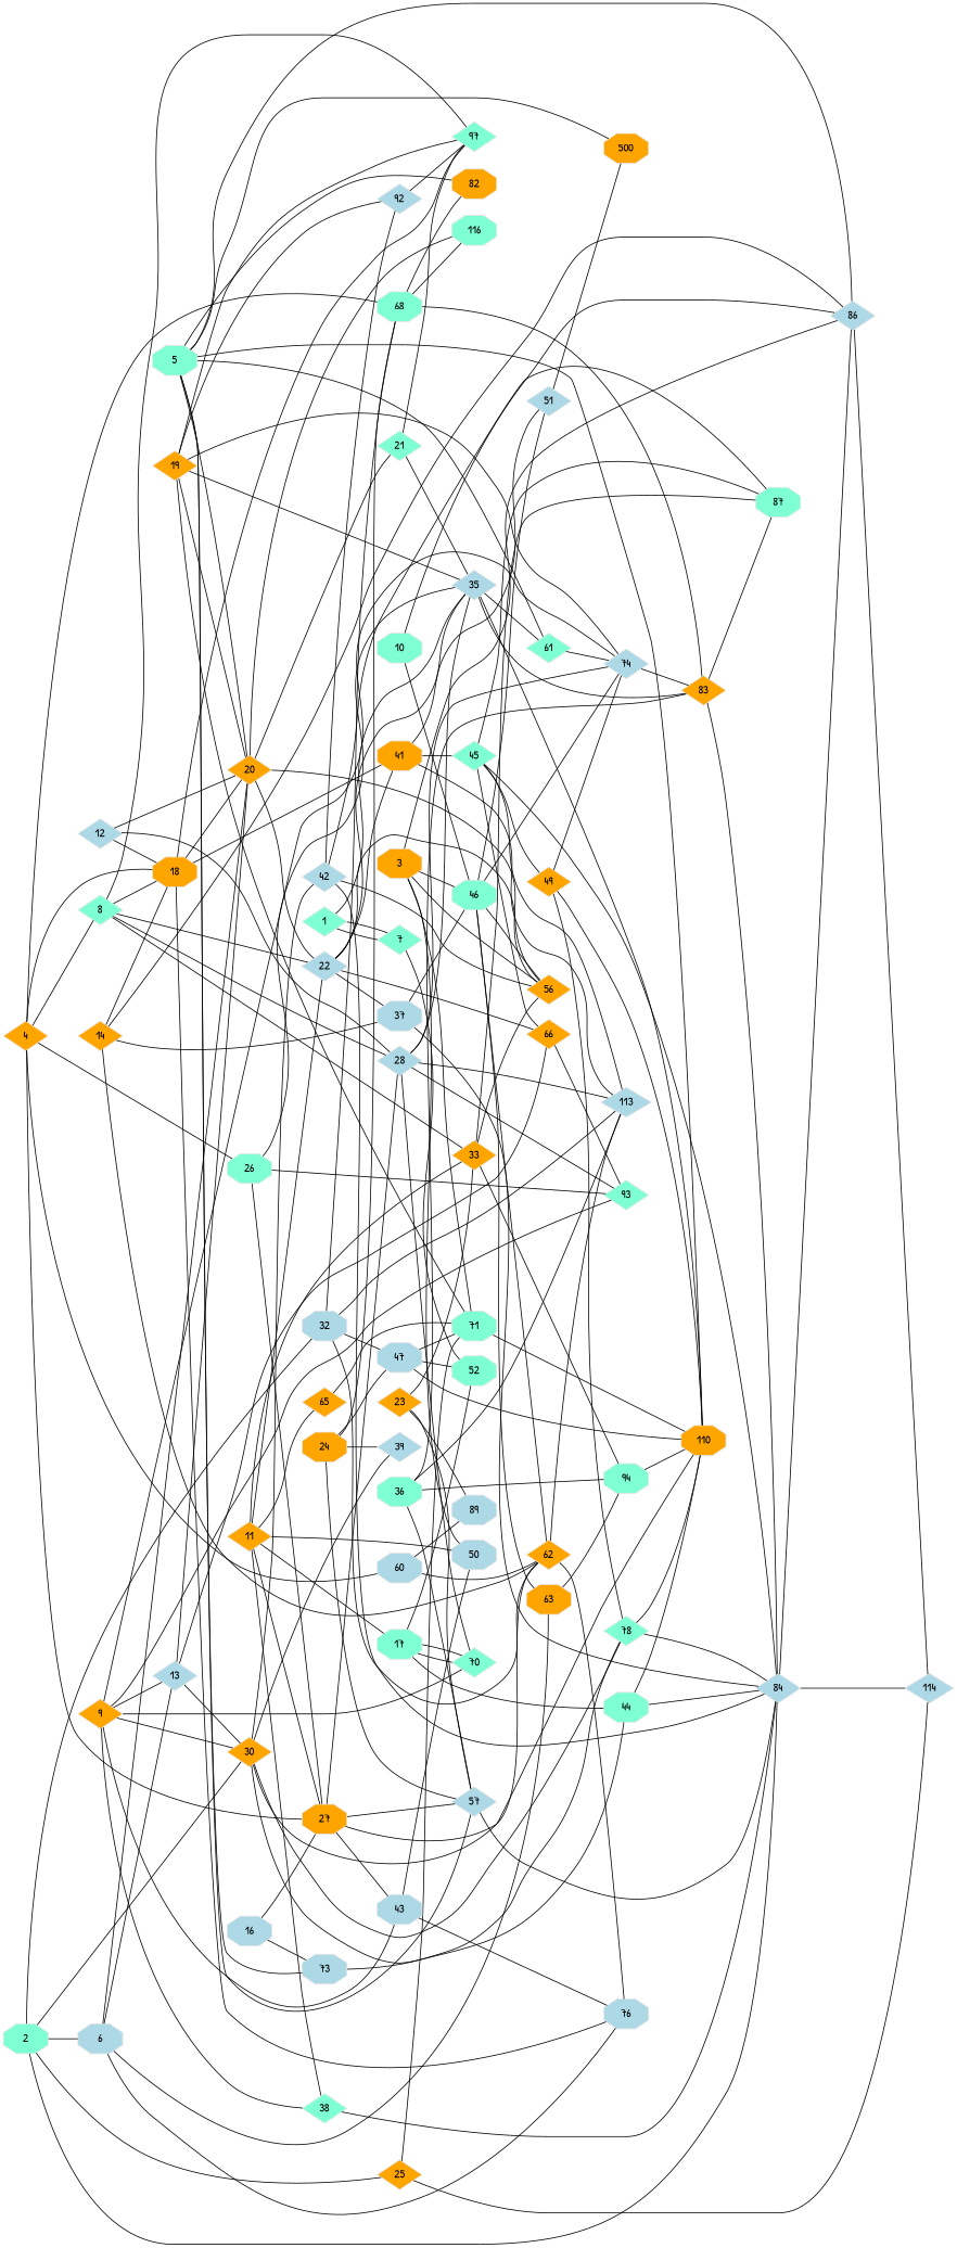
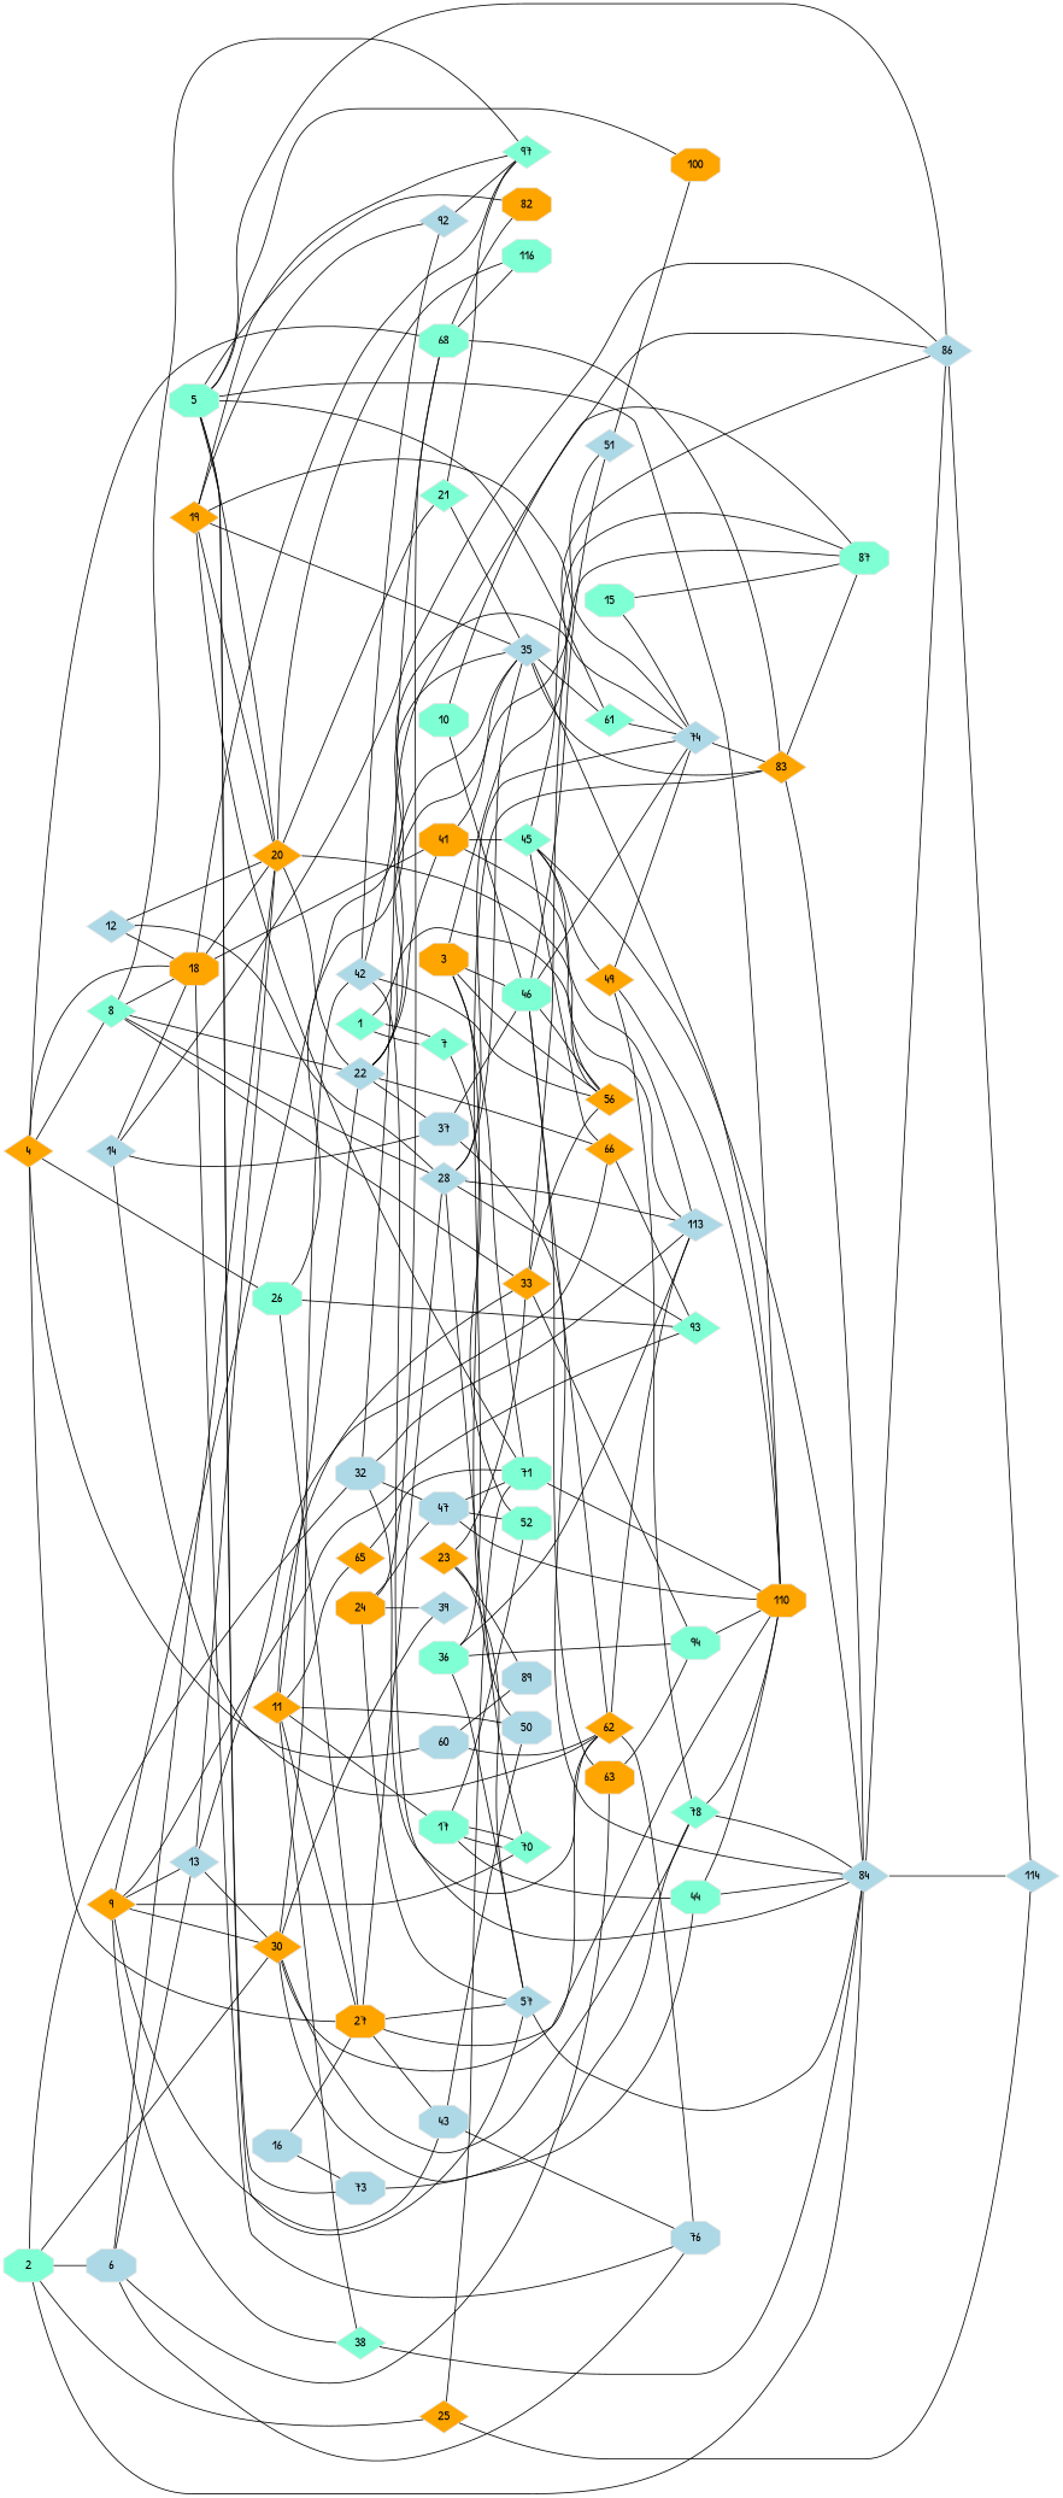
  graph {
    fontname="Patrick Hand"
    rankdir=LR
    node [color=gray90 fillcolor=lightblue fontname="Patrick Hand" shape=diamond style=filled]
    edge [fontname="Patrick Hand"]
    1 [fillcolor=aquamarine]
    7 [fillcolor=aquamarine]
    35 [super="+90"]
    52 [fillcolor=aquamarine shape=octagon]
    61 [fillcolor=aquamarine]
    110 [fillcolor=orange shape=octagon super="+115"]
    83 [fillcolor=orange super="+105"]
    2 [fillcolor=aquamarine shape=octagon super="+79"]
    6 [shape=octagon super="+54"]
    25 [fillcolor=orange]
    30 [fillcolor=orange super="+59"]
    32 [shape=octagon]
    84 [super="+108"]
    20 [fillcolor=orange super="+48"]
    13 [super="+29"]
    63 [fillcolor=orange shape=octagon]
    76 [shape=octagon]
    71 [fillcolor=aquamarine shape=octagon super="+91"]
    114
    62 [fillcolor=orange super="+98"]
    44 [fillcolor=aquamarine shape=octagon super="+55"]
    39
    42 [super="+104"]
    78 [fillcolor=aquamarine super="+107"]
    68 [fillcolor=aquamarine shape=octagon]
    47 [shape=octagon super="+103"]
    113
    86 [super="+112"]
    3 [fillcolor=orange shape=octagon super="+58"]
    46 [fillcolor=aquamarine shape=octagon super="+80"]
    50 [shape=octagon]
    56 [fillcolor=orange super="+106"]
    74 [super="+109"]
    51
    4 [fillcolor=orange super="+67"]
    8 [fillcolor=aquamarine super="+75"]
    18 [fillcolor=orange shape=octagon super="+72"]
    26 [fillcolor=aquamarine shape=octagon]
    27 [fillcolor=orange shape=octagon super="+31"]
    60 [shape=octagon]
    22 [super="+64"]
    28 [super="+81"]
    33 [fillcolor=orange super="+34"]
    97 [fillcolor=aquamarine]
    41 [fillcolor=orange shape=octagon]
    93 [fillcolor=aquamarine]
    57 [super="+77"]
    43 [shape=octagon]
    89 [shape=octagon]
    82 [fillcolor=orange shape=octagon]
    116 [fillcolor=aquamarine shape=octagon]
    5 [fillcolor=aquamarine shape=octagon super="+40"]
    73 [shape=octagon]
-   100 [fillcolor=orange shape=octagon label=500]
+   100 [fillcolor=orange shape=octagon]
    21 [fillcolor=aquamarine]
    66 [fillcolor=orange super="+111"]
    94 [fillcolor=aquamarine shape=octagon]
    37 [shape=octagon super="+102"]
    70 [fillcolor=aquamarine super="+85"]
    87 [fillcolor=aquamarine shape=octagon]
    9 [fillcolor=orange super="+69"]
    38 [fillcolor=aquamarine]
    10 [fillcolor=aquamarine shape=octagon]
    11 [fillcolor=orange super="+88"]
    17 [fillcolor=aquamarine shape=octagon]
    65 [fillcolor=orange]
    12
-   14 [fillcolor=orange]
+   14
+   15 [fillcolor=aquamarine shape=octagon]
    16 [shape=octagon]
    45 [fillcolor=aquamarine super="+53"]
    19 [fillcolor=orange super="+95"]
    92
    23 [fillcolor=orange]
    24 [fillcolor=orange shape=octagon super="+96"]
    36 [fillcolor=aquamarine shape=octagon super="+99"]
    49 [fillcolor=orange super="+101"]
    1 -- 7
    1 -- 7
    1 -- 35
    7 -- 52
    35 -- 61
    35 -- 110
    35 -- 83
    61 -- 74
    83 -- 84
    83 -- 87
    2 -- 6
    2 -- 25
    2 -- 30
    2 -- 32
    2 -- 84
    6 -- 20
    6 -- 13
    6 -- 63
    6 -- 76
    25 -- 71
    25 -- 114
    30 -- 62
    30 -- 44
    30 -- 39
    30 -- 42
    30 -- 78
    32 -- 62
    32 -- 68
    32 -- 47
    32 -- 113
    84 -- 114
    84 -- 86
    20 -- 56
    20 -- 22
    20 -- 116
    20 -- 21
    13 -- 30 [weight=2]
    13 -- 20
    13 -- 66
    63 -- 94
    71 -- 110
    62 -- 76
    62 -- 113
    44 -- 110
    44 -- 84
    42 -- 84
    42 -- 56
    42 -- 87
    42 -- 92
    78 -- 110
    78 -- 84
    68 -- 83
    68 -- 82
    68 -- 116
    47 -- 52
    47 -- 110
    47 -- 71
    86 -- 114
    3 -- 71
    3 -- 86
    3 -- 46
    3 -- 50
    3 -- 56
    46 -- 63
    46 -- 62
    46 -- 56
    46 -- 74
    46 -- 51
    74 -- 83
    51 -- 100
    4 -- 68
    4 -- 8
    4 -- 18
    4 -- 26
    4 -- 27
    4 -- 60
    8 -- 18
    8 -- 22
    8 -- 28
    8 -- 33
    8 -- 97 [weight=2]
    18 -- 20
    18 -- 76
    18 -- 97
    18 -- 41
    26 -- 35
    26 -- 27
    26 -- 93
    27 -- 110
    27 -- 28
    27 -- 57
    27 -- 43
    60 -- 62
    60 -- 89
    22 -- 35
    22 -- 56
    22 -- 41
    22 -- 66
    22 -- 37
    28 -- 35
    28 -- 113
    28 -- 74
    28 -- 93
    28 -- 70
    33 -- 56
    33 -- 94
    33 -- 87
    41 -- 113
    41 -- 51
    41 -- 45
    57 -- 84
    43 -- 76
    43 -- 50
    5 -- 61
    5 -- 110
    5 -- 20
    5 -- 86
    5 -- 57
    5 -- 82
    5 -- 73
    5 -- 100
    73 -- 78
    21 -- 35
    21 -- 97
    66 -- 93
    94 -- 110
    37 -- 84
    37 -- 46
    9 -- 30
    9 -- 13
    9 -- 74
    9 -- 93
    9 -- 43
    9 -- 70
    9 -- 38
    38 -- 84
    10 -- 86
    10 -- 46
    11 -- 50
    11 -- 27
    11 -- 22
    11 -- 33
    11 -- 38
    11 -- 17
    11 -- 65
    17 -- 52
    17 -- 44
    17 -- 70
    17 -- 70
    65 -- 71
    12 -- 20
    12 -- 18
    12 -- 28
    14 -- 62
    14 -- 86
    14 -- 18
    14 -- 37
+   15 -- 74
+   15 -- 87
    16 -- 27
    16 -- 73
    45 -- 84
    45 -- 113
    45 -- 66 [weight=2]
    45 -- 87
    45 -- 49
    19 -- 35
    19 -- 20
    19 -- 71
    19 -- 74
    19 -- 97
    19 -- 92
    92 -- 97
    23 -- 33
    23 -- 57
    23 -- 89
    24 -- 39
    24 -- 68
    24 -- 47
    24 -- 57
    36 -- 83
    36 -- 113
    36 -- 57
    36 -- 94
    49 -- 110
    49 -- 78
    49 -- 74
  }
